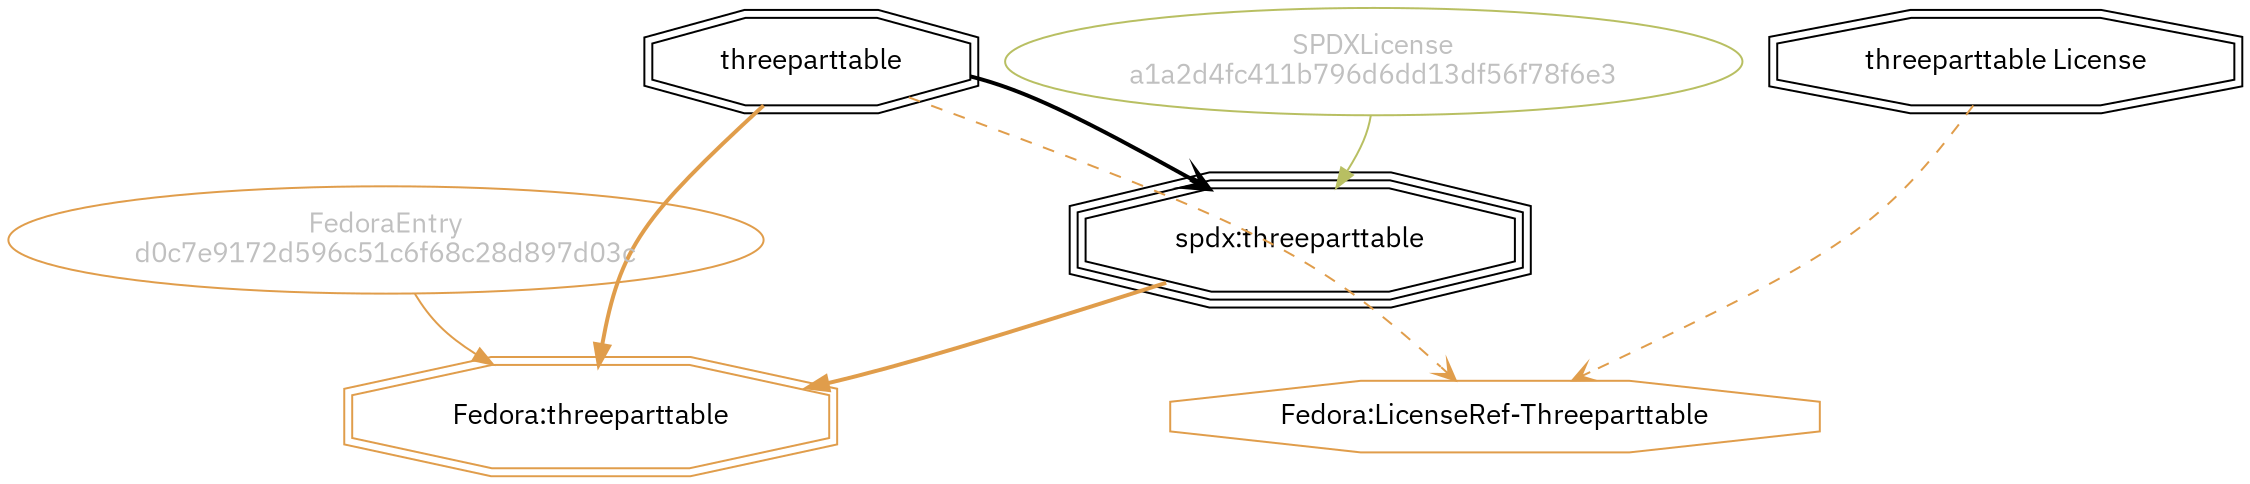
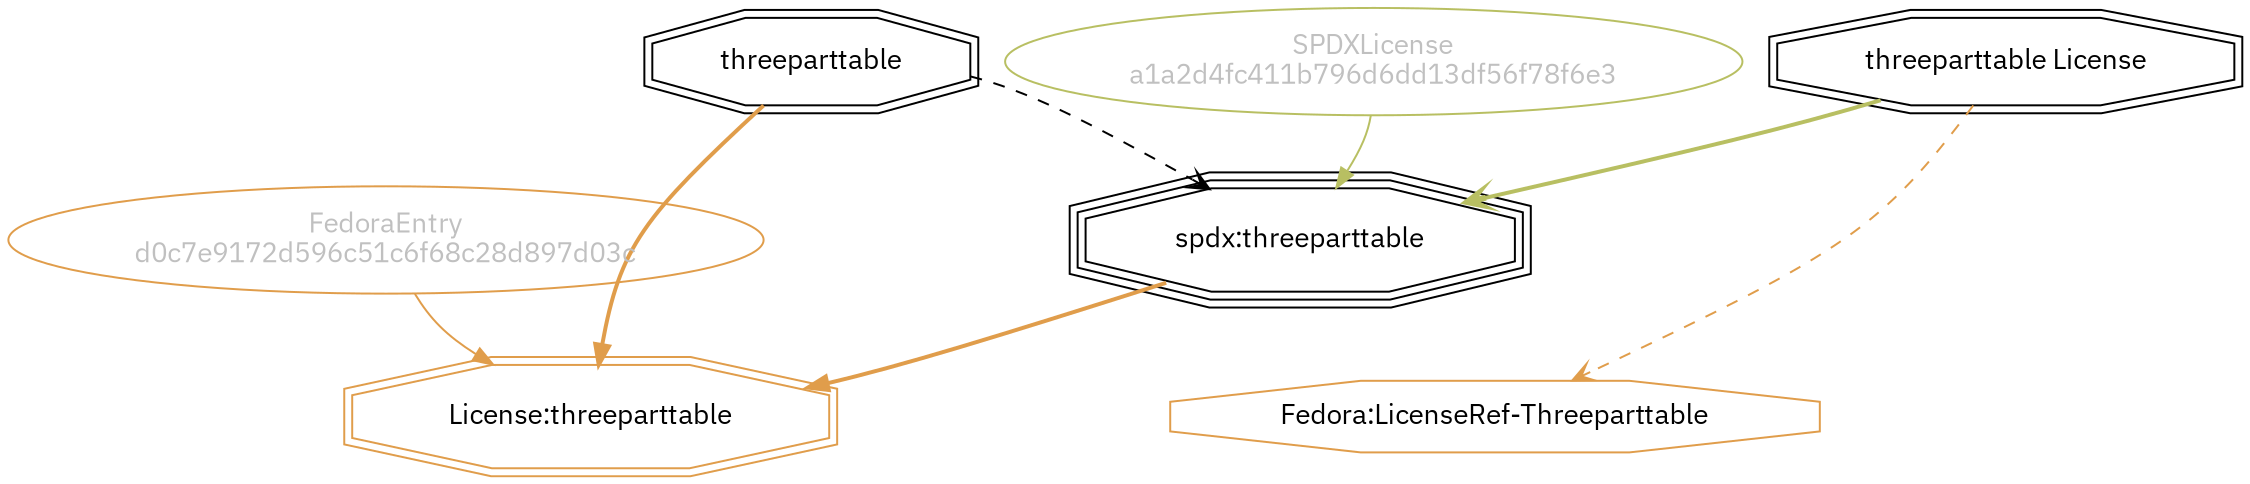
  strict digraph {
    fontname="IBM Plex Sans"
    splines=curved
    node [fontname="IBM Plex Sans" shape=doubleoctagon]
    edge [color="#e09d4b" fontname="IBM Plex Sans" weight=0.5 arrowhead=vee style=bold]
    n1 [color="#b8bf62" fillcolor="beige;1" fontcolor=gray label="SPDXLicense\na1a2d4fc411b796d6dd13df56f78f6e3" shape=ellipse]
    n2 [label="spdx:threeparttable" shape=tripleoctagon]
-   n3 [color="#e09d4b" label="Fedora:threeparttable"]
+   n3 [color="#e09d4b" label="License:threeparttable"]
    n4 [label=threeparttable]
    n5 [color="#e09d4b" label="Fedora:LicenseRef-Threeparttable" shape=octagon]
    n6 [label="threeparttable License"]
    n7 [color="#e09d4b" fillcolor="beige;1" fontcolor=gray label="FedoraEntry\nd0c7e9172d596c51c6f68c28d897d03c" shape=ellipse]
    n1 -> n2 [color="#b8bf62" arrowhead="" style=""]
    n2 -> n3 [arrowhead=normal weight=0.7]
-   n4 -> n2 [weight=0.7 color=""]
+   n4 -> n2 [style=dashed weight=0.7 color=""]
    n4 -> n3 [arrowhead=normal weight=0.7]
-   n4 -> n5 [style=dashed]
+   n6 -> n2 [color="#b8bf62" weight=0.7]
    n6 -> n5 [style=dashed]
    n7 -> n3 [arrowhead="" style=""]
  }
